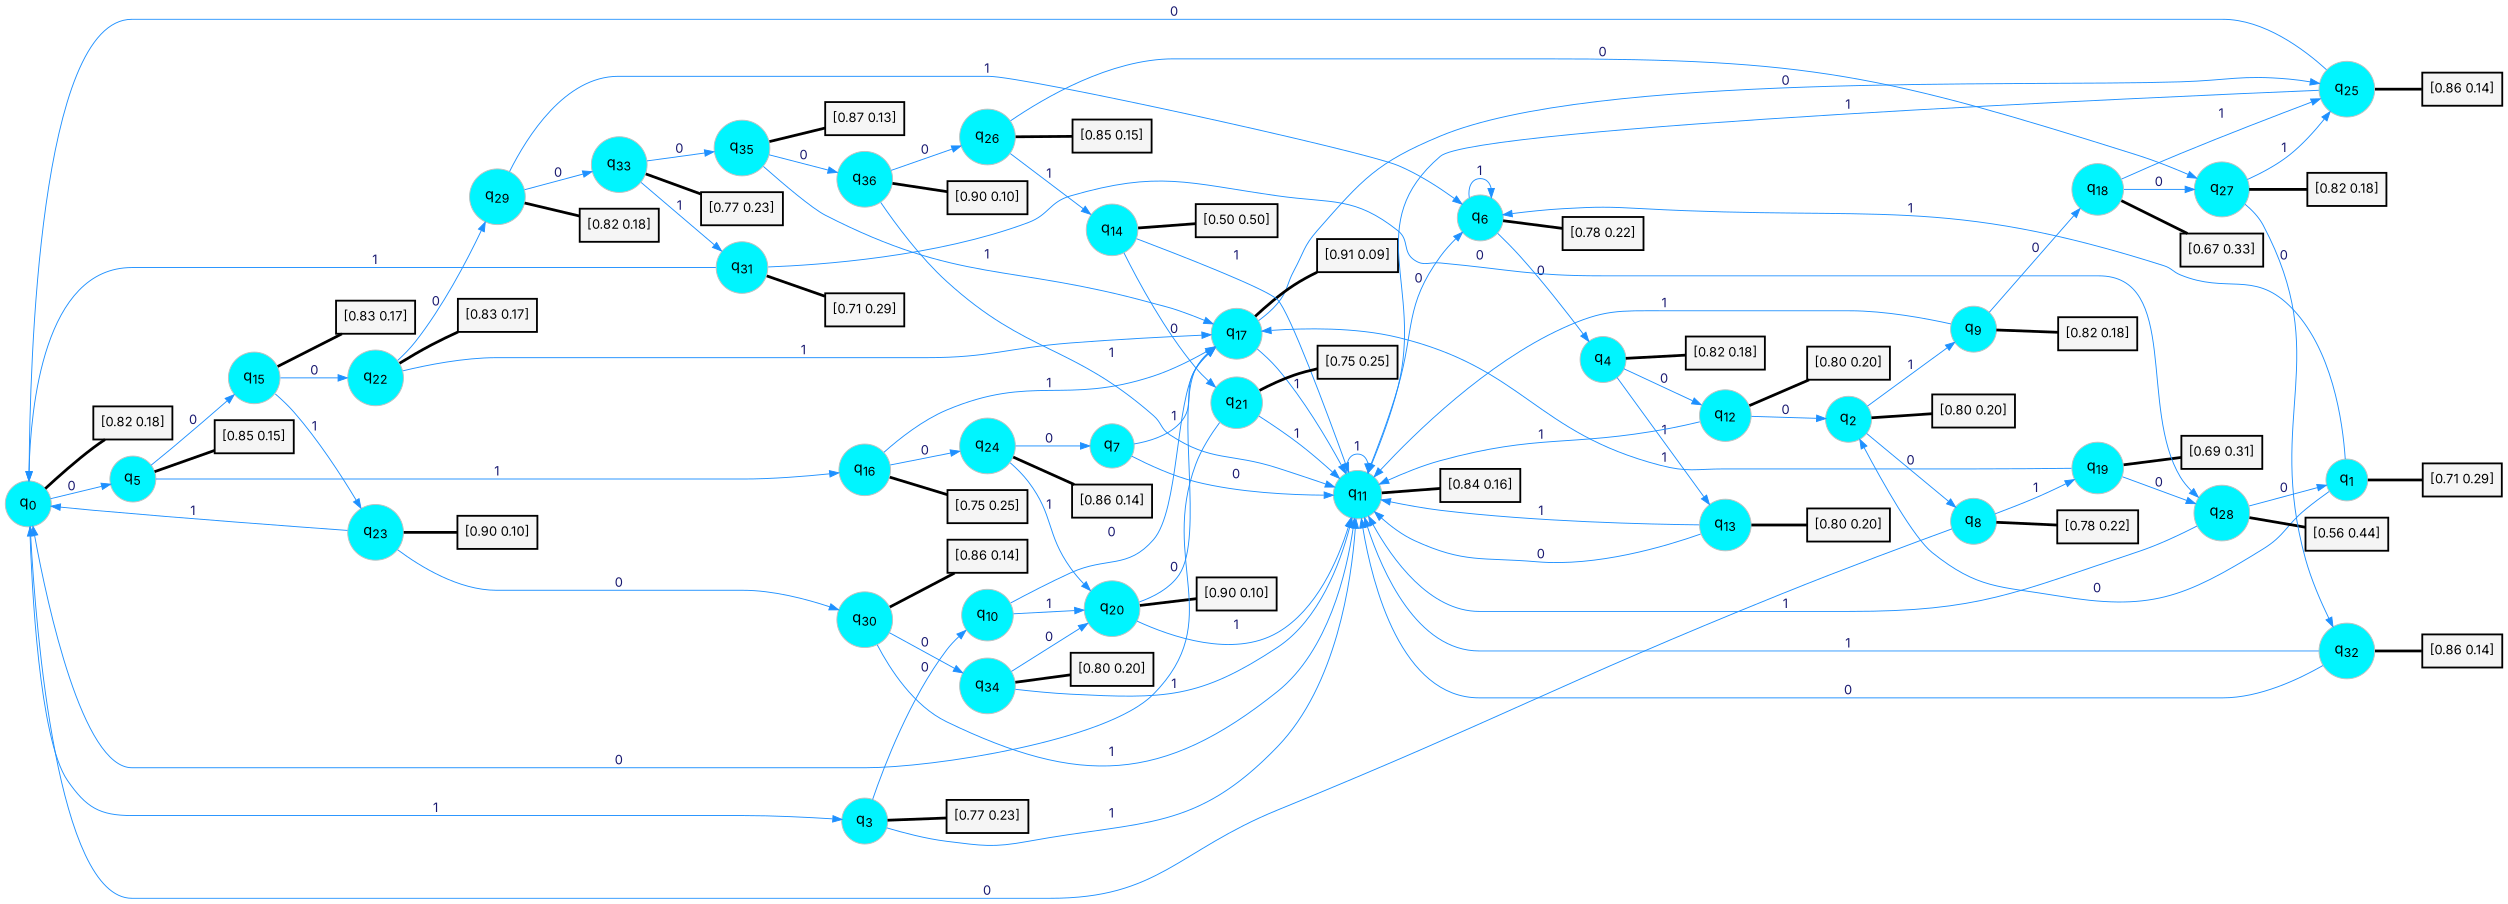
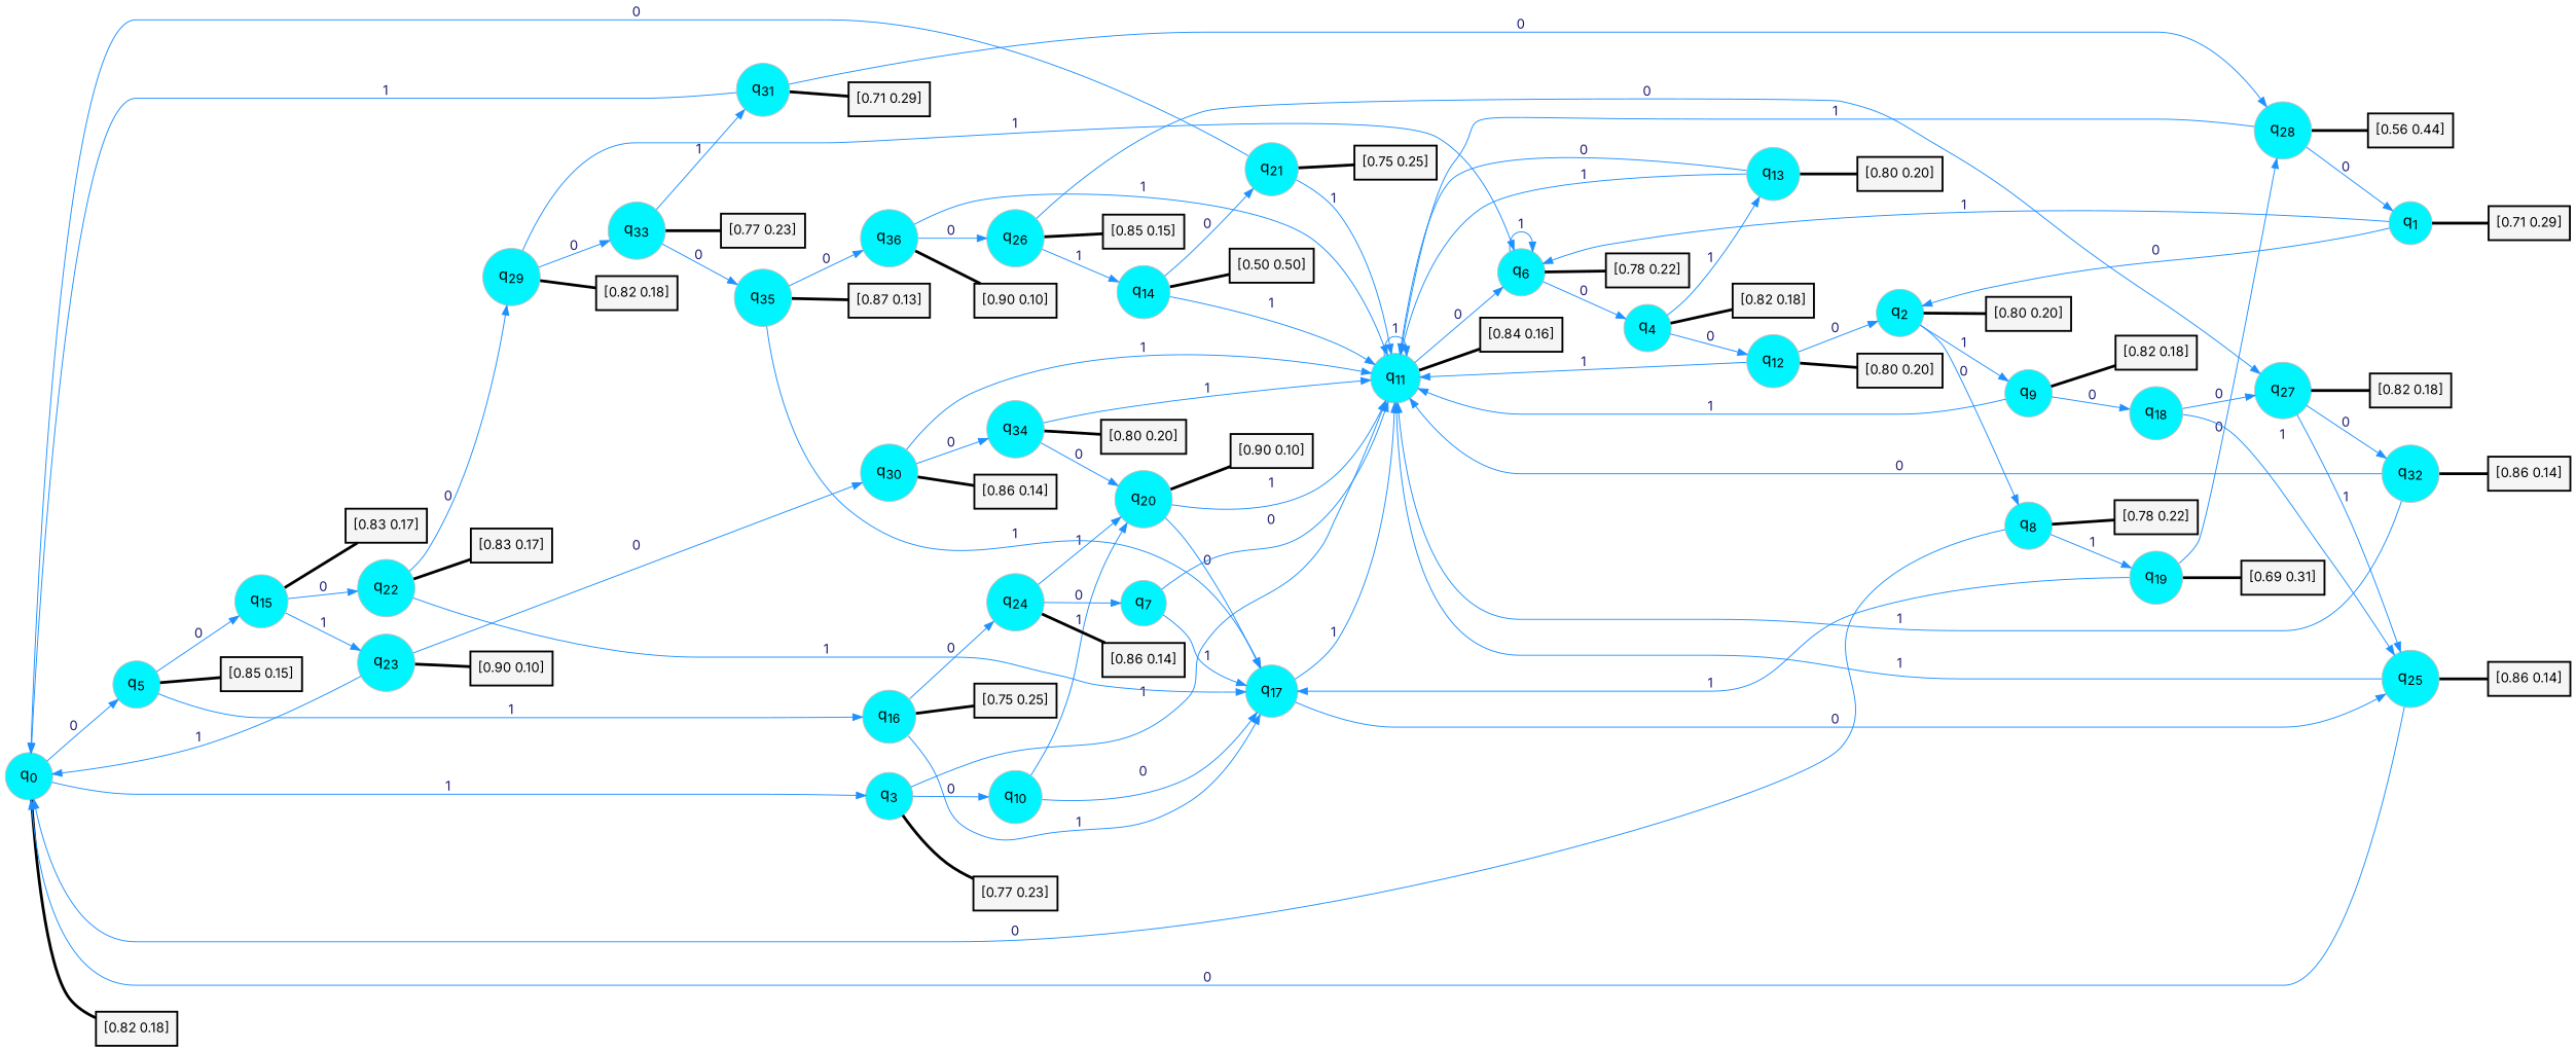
  digraph {
    fontname=Inter
    rankdir=LR
    node [color=gray fillcolor=turquoise1 fontcolor=black fontname=Inter fontsize=16 fontweight=bold shape=circle style=filled]
    edge [arrowsize=1 color=dodgerblue1 fontcolor=midnightblue fontname=Inter fontweight=bold penwidth=1 style=solid weight=20]
    n1 [label=<q<SUB>0</SUB>>]
    n2 [label=<q<SUB>3</SUB>>]
    n3 [label=<q<SUB>5</SUB>>]
    n4 [color=black fillcolor=whitesmoke fontsize=14 label="[0.82 0.18]" penwidth=2 shape=box]
    n5 [label=<q<SUB>10</SUB>>]
    n6 [label=<q<SUB>11</SUB>>]
    n7 [color=black fillcolor=whitesmoke fontsize=14 label="[0.77 0.23]" penwidth=2 shape=box]
    n8 [label=<q<SUB>15</SUB>>]
    n9 [label=<q<SUB>16</SUB>>]
    n10 [color=black fillcolor=whitesmoke fontsize=14 label="[0.85 0.15]" penwidth=2 shape=box]
    n11 [label=<q<SUB>1</SUB>>]
    n12 [label=<q<SUB>2</SUB>>]
    n13 [label=<q<SUB>6</SUB>>]
    n14 [color=black fillcolor=whitesmoke fontsize=14 label="[0.71 0.29]" penwidth=2 shape=box]
    n15 [label=<q<SUB>8</SUB>>]
    n16 [label=<q<SUB>9</SUB>>]
    n17 [color=black fillcolor=whitesmoke fontsize=14 label="[0.80 0.20]" penwidth=2 shape=box]
    n18 [label=<q<SUB>4</SUB>>]
    n19 [color=black fillcolor=whitesmoke fontsize=14 label="[0.78 0.22]" penwidth=2 shape=box]
    n20 [label=<q<SUB>19</SUB>>]
    n21 [color=black fillcolor=whitesmoke fontsize=14 label="[0.78 0.22]" penwidth=2 shape=box]
    n22 [label=<q<SUB>18</SUB>>]
    n23 [color=black fillcolor=whitesmoke fontsize=14 label="[0.82 0.18]" penwidth=2 shape=box]
    n24 [label=<q<SUB>17</SUB>>]
    n25 [label=<q<SUB>20</SUB>>]
    n26 [color=black fillcolor=whitesmoke fontsize=14 label="[0.84 0.16]" penwidth=2 shape=box]
    n27 [label=<q<SUB>12</SUB>>]
    n28 [label=<q<SUB>13</SUB>>]
    n29 [color=black fillcolor=whitesmoke fontsize=14 label="[0.82 0.18]" penwidth=2 shape=box]
    n30 [color=black fillcolor=whitesmoke fontsize=14 label="[0.80 0.20]" penwidth=2 shape=box]
    n31 [color=black fillcolor=whitesmoke fontsize=14 label="[0.80 0.20]" penwidth=2 shape=box]
    n32 [label=<q<SUB>22</SUB>>]
    n33 [label=<q<SUB>23</SUB>>]
    n34 [color=black fillcolor=whitesmoke fontsize=14 label="[0.83 0.17]" penwidth=2 shape=box]
    n35 [label=<q<SUB>24</SUB>>]
    n36 [color=black fillcolor=whitesmoke fontsize=14 label="[0.75 0.25]" penwidth=2 shape=box]
    n37 [label=<q<SUB>7</SUB>>]
    n38 [label=<q<SUB>25</SUB>>]
-   n39 [color=black fillcolor=whitesmoke fontsize=14 label="[0.91 0.09]" penwidth=2 shape=box]
    n40 [label=<q<SUB>28</SUB>>]
    n41 [color=black fillcolor=whitesmoke fontsize=14 label="[0.69 0.31]" penwidth=2 shape=box]
    n42 [label=<q<SUB>27</SUB>>]
-   n43 [color=black fillcolor=whitesmoke fontsize=14 label="[0.67 0.33]" penwidth=2 shape=box]
    n44 [color=black fillcolor=whitesmoke fontsize=14 label="[0.90 0.10]" penwidth=2 shape=box]
    n45 [label=<q<SUB>14</SUB>>]
    n46 [label=<q<SUB>21</SUB>>]
    n47 [color=black fillcolor=whitesmoke fontsize=14 label="[0.50 0.50]" penwidth=2 shape=box]
    n48 [color=black fillcolor=whitesmoke fontsize=14 label="[0.75 0.25]" penwidth=2 shape=box]
    n49 [label=<q<SUB>29</SUB>>]
    n50 [color=black fillcolor=whitesmoke fontsize=14 label="[0.83 0.17]" penwidth=2 shape=box]
    n51 [label=<q<SUB>30</SUB>>]
    n52 [color=black fillcolor=whitesmoke fontsize=14 label="[0.90 0.10]" penwidth=2 shape=box]
    n53 [color=black fillcolor=whitesmoke fontsize=14 label="[0.86 0.14]" penwidth=2 shape=box]
    n54 [color=black fillcolor=whitesmoke fontsize=14 label="[0.86 0.14]" penwidth=2 shape=box]
    n55 [label=<q<SUB>32</SUB>>]
    n56 [color=black fillcolor=whitesmoke fontsize=14 label="[0.82 0.18]" penwidth=2 shape=box]
    n57 [color=black fillcolor=whitesmoke fontsize=14 label="[0.56 0.44]" penwidth=2 shape=box]
    n58 [label=<q<SUB>33</SUB>>]
    n59 [color=black fillcolor=whitesmoke fontsize=14 label="[0.82 0.18]" penwidth=2 shape=box]
    n60 [label=<q<SUB>34</SUB>>]
    n61 [color=black fillcolor=whitesmoke fontsize=14 label="[0.86 0.14]" penwidth=2 shape=box]
    n62 [label=<q<SUB>26</SUB>>]
    n63 [color=black fillcolor=whitesmoke fontsize=14 label="[0.85 0.15]" penwidth=2 shape=box]
    n64 [color=black fillcolor=whitesmoke fontsize=14 label="[0.86 0.14]" penwidth=2 shape=box]
    n65 [label=<q<SUB>31</SUB>>]
    n66 [label=<q<SUB>35</SUB>>]
    n67 [color=black fillcolor=whitesmoke fontsize=14 label="[0.77 0.23]" penwidth=2 shape=box]
    n68 [color=black fillcolor=whitesmoke fontsize=14 label="[0.80 0.20]" penwidth=2 shape=box]
    n69 [color=black fillcolor=whitesmoke fontsize=14 label="[0.71 0.29]" penwidth=2 shape=box]
    n70 [label=<q<SUB>36</SUB>>]
    n71 [color=black fillcolor=whitesmoke fontsize=14 label="[0.87 0.13]" penwidth=2 shape=box]
    n72 [color=black fillcolor=whitesmoke fontsize=14 label="[0.90 0.10]" penwidth=2 shape=box]
    n1 -> n2 [label=1]
    n1 -> n3 [label=0]
    n1 -> n4 [arrowhead=none color=black penwidth=3]
    n2 -> n5 [label=0]
    n2 -> n6 [label=1]
    n2 -> n7 [arrowhead=none color=black penwidth=3]
    n3 -> n8 [label=0]
    n3 -> n9 [label=1]
    n3 -> n10 [arrowhead=none color=black penwidth=3]
    n5 -> n24 [label=0]
    n5 -> n25 [label=1]
    n6 -> n6 [label=1]
    n6 -> n13 [label=0]
    n6 -> n26 [arrowhead=none color=black penwidth=3]
    n8 -> n32 [label=0]
    n8 -> n33 [label=1]
    n8 -> n34 [arrowhead=none color=black penwidth=3]
    n9 -> n24 [label=1]
    n9 -> n35 [label=0]
    n9 -> n36 [arrowhead=none color=black penwidth=3]
    n11 -> n12 [label=0]
    n11 -> n13 [label=1]
    n11 -> n14 [arrowhead=none color=black penwidth=3]
    n12 -> n15 [label=0]
    n12 -> n16 [label=1]
    n12 -> n17 [arrowhead=none color=black penwidth=3]
    n13 -> n13 [label=1]
    n13 -> n18 [label=0]
    n13 -> n19 [arrowhead=none color=black penwidth=3]
    n15 -> n1 [label=0]
    n15 -> n20 [label=1]
    n15 -> n21 [arrowhead=none color=black penwidth=3]
    n16 -> n6 [label=1]
    n16 -> n22 [label=0]
    n16 -> n23 [arrowhead=none color=black penwidth=3]
    n18 -> n27 [label=0]
    n18 -> n28 [label=1]
    n18 -> n29 [arrowhead=none color=black penwidth=3]
    n20 -> n24 [label=1]
    n20 -> n40 [label=0]
    n20 -> n41 [arrowhead=none color=black penwidth=3]
    n22 -> n38 [label=1]
    n22 -> n42 [label=0]
-   n22 -> n43 [arrowhead=none color=black penwidth=3]
    n24 -> n6 [label=1]
    n24 -> n38 [label=0]
-   n24 -> n39 [arrowhead=none color=black penwidth=3]
    n25 -> n6 [label=1]
    n25 -> n24 [label=0]
    n25 -> n44 [arrowhead=none color=black penwidth=3]
    n27 -> n6 [label=1]
    n27 -> n12 [label=0]
    n27 -> n30 [arrowhead=none color=black penwidth=3]
    n28 -> n6 [label=0]
    n28 -> n6 [label=1]
    n28 -> n31 [arrowhead=none color=black penwidth=3]
    n32 -> n24 [label=1]
    n32 -> n49 [label=0]
    n32 -> n50 [arrowhead=none color=black penwidth=3]
    n33 -> n1 [label=1]
    n33 -> n51 [label=0]
    n33 -> n52 [arrowhead=none color=black penwidth=3]
    n35 -> n25 [label=1]
    n35 -> n37 [label=0]
    n35 -> n53 [arrowhead=none color=black penwidth=3]
    n37 -> n6 [label=0]
    n37 -> n24 [label=1]
    n38 -> n1 [label=0]
    n38 -> n6 [label=1]
    n38 -> n54 [arrowhead=none color=black penwidth=3]
    n40 -> n6 [label=1]
    n40 -> n11 [label=0]
    n40 -> n57 [arrowhead=none color=black penwidth=3]
    n42 -> n38 [label=1]
    n42 -> n55 [label=0]
    n42 -> n56 [arrowhead=none color=black penwidth=3]
    n45 -> n6 [label=1]
    n45 -> n46 [label=0]
    n45 -> n47 [arrowhead=none color=black penwidth=3]
    n46 -> n1 [label=0]
    n46 -> n6 [label=1]
    n46 -> n48 [arrowhead=none color=black penwidth=3]
    n49 -> n13 [label=1]
    n49 -> n58 [label=0]
    n49 -> n59 [arrowhead=none color=black penwidth=3]
    n51 -> n6 [label=1]
    n51 -> n60 [label=0]
    n51 -> n61 [arrowhead=none color=black penwidth=3]
    n55 -> n6 [label=0]
    n55 -> n6 [label=1]
    n55 -> n64 [arrowhead=none color=black penwidth=3]
    n58 -> n65 [label=1]
    n58 -> n66 [label=0]
    n58 -> n67 [arrowhead=none color=black penwidth=3]
    n60 -> n6 [label=1]
    n60 -> n25 [label=0]
    n60 -> n68 [arrowhead=none color=black penwidth=3]
    n62 -> n42 [label=0]
    n62 -> n45 [label=1]
    n62 -> n63 [arrowhead=none color=black penwidth=3]
    n65 -> n1 [label=1]
    n65 -> n40 [label=0]
    n65 -> n69 [arrowhead=none color=black penwidth=3]
    n66 -> n24 [label=1]
    n66 -> n70 [label=0]
    n66 -> n71 [arrowhead=none color=black penwidth=3]
    n70 -> n6 [label=1]
    n70 -> n62 [label=0]
    n70 -> n72 [arrowhead=none color=black penwidth=3]
  }
